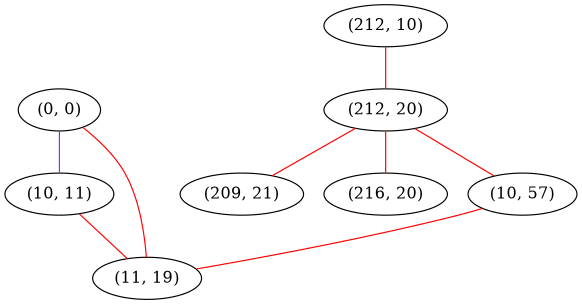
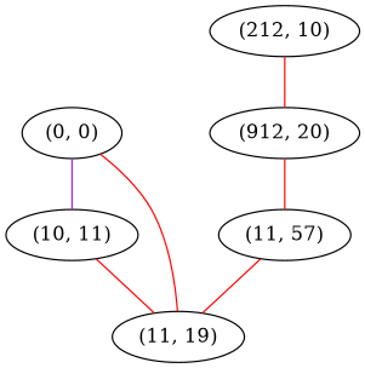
  graph {
    edge [color=red weight=1]
    "(0, 0)"
    "(10, 11)"
    "(11, 19)"
    "(212, 10)"
-   "(212, 20)"
-   "(209, 21)"
-   "(216, 20)"
-   "(11, 57)" [label="(10, 57)"]
+   "(212, 20)" [label="(912, 20)"]
+   "(11, 57)"
    "(0, 0)" -- "(10, 11)" [color=purple weight=4]
    "(0, 0)" -- "(11, 19)"
    "(10, 11)" -- "(11, 19)"
    "(212, 10)" -- "(212, 20)"
-   "(212, 20)" -- "(209, 21)"
-   "(212, 20)" -- "(216, 20)"
    "(212, 20)" -- "(11, 57)"
    "(11, 57)" -- "(11, 19)"
  }
